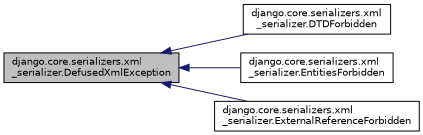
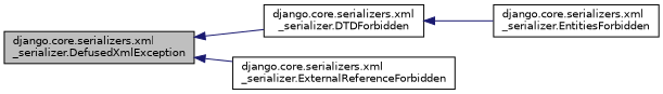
  digraph {
    rankdir=LR
    node [color=black fillcolor=white fontname=Helvetica fontsize=10 shape=record style=filled]
    edge [color=midnightblue dir=back fontname=Helvetica fontsize=10 labelfontname=Helvetica labelfontsize=10 style=solid]
    n1 [fillcolor=grey75 fontcolor=black height=0.2 label="django.core.serializers.xml\l_serializer.DefusedXmlException" width=0.4]
    n2 [height=0.2 label="django.core.serializers.xml\l_serializer.DTDForbidden" width=0.4]
    n3 [height=0.2 label="django.core.serializers.xml\l_serializer.EntitiesForbidden" width=0.4]
    n4 [height=0.2 label="django.core.serializers.xml\l_serializer.ExternalReferenceForbidden" width=0.4]
    n1 -> n2
-   n1 -> n3
+   n2 -> n3
    n1 -> n4
  }
